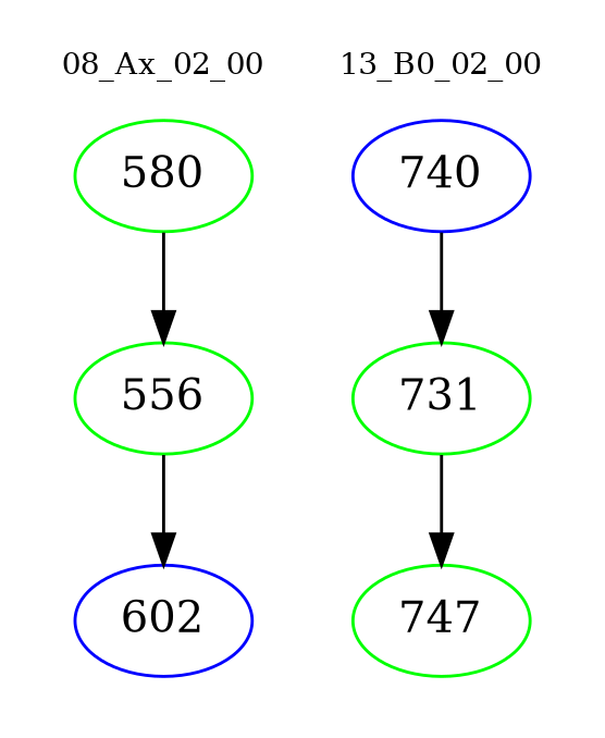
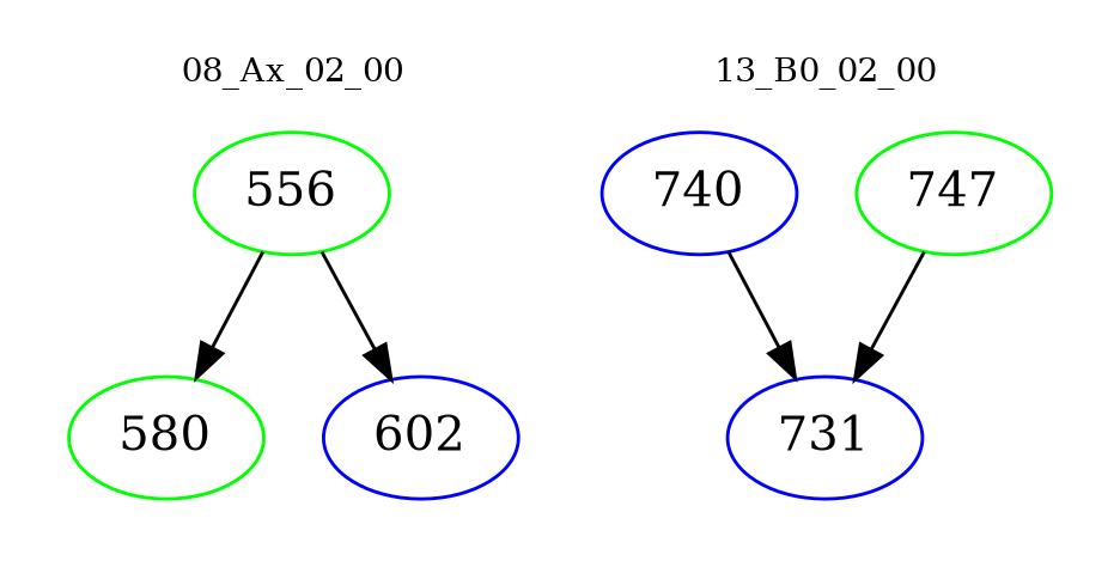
  digraph {
    node [color=green]
    edge [color=black]
    n1 [label=556]
    n2 [label=580]
    n3 [color=blue label=602]
-   n4 [label=731]
+   n4 [color=blue label=731]
    n5 [label=747]
    n6 [color=blue label=740]
    subgraph cluster_1 {
      color=white
      fontsize=10
      label="08_Ax_02_00"
      n1
      n2
      n3
    }
    subgraph cluster_2 {
      color=white
      fontsize=10
      label="13_B0_02_00"
      n4
      n5
      n6
    }
-   n2 -> n1
+   n1 -> n2
    n1 -> n3
-   n4 -> n5
+   n5 -> n4
    n6 -> n4
  }
